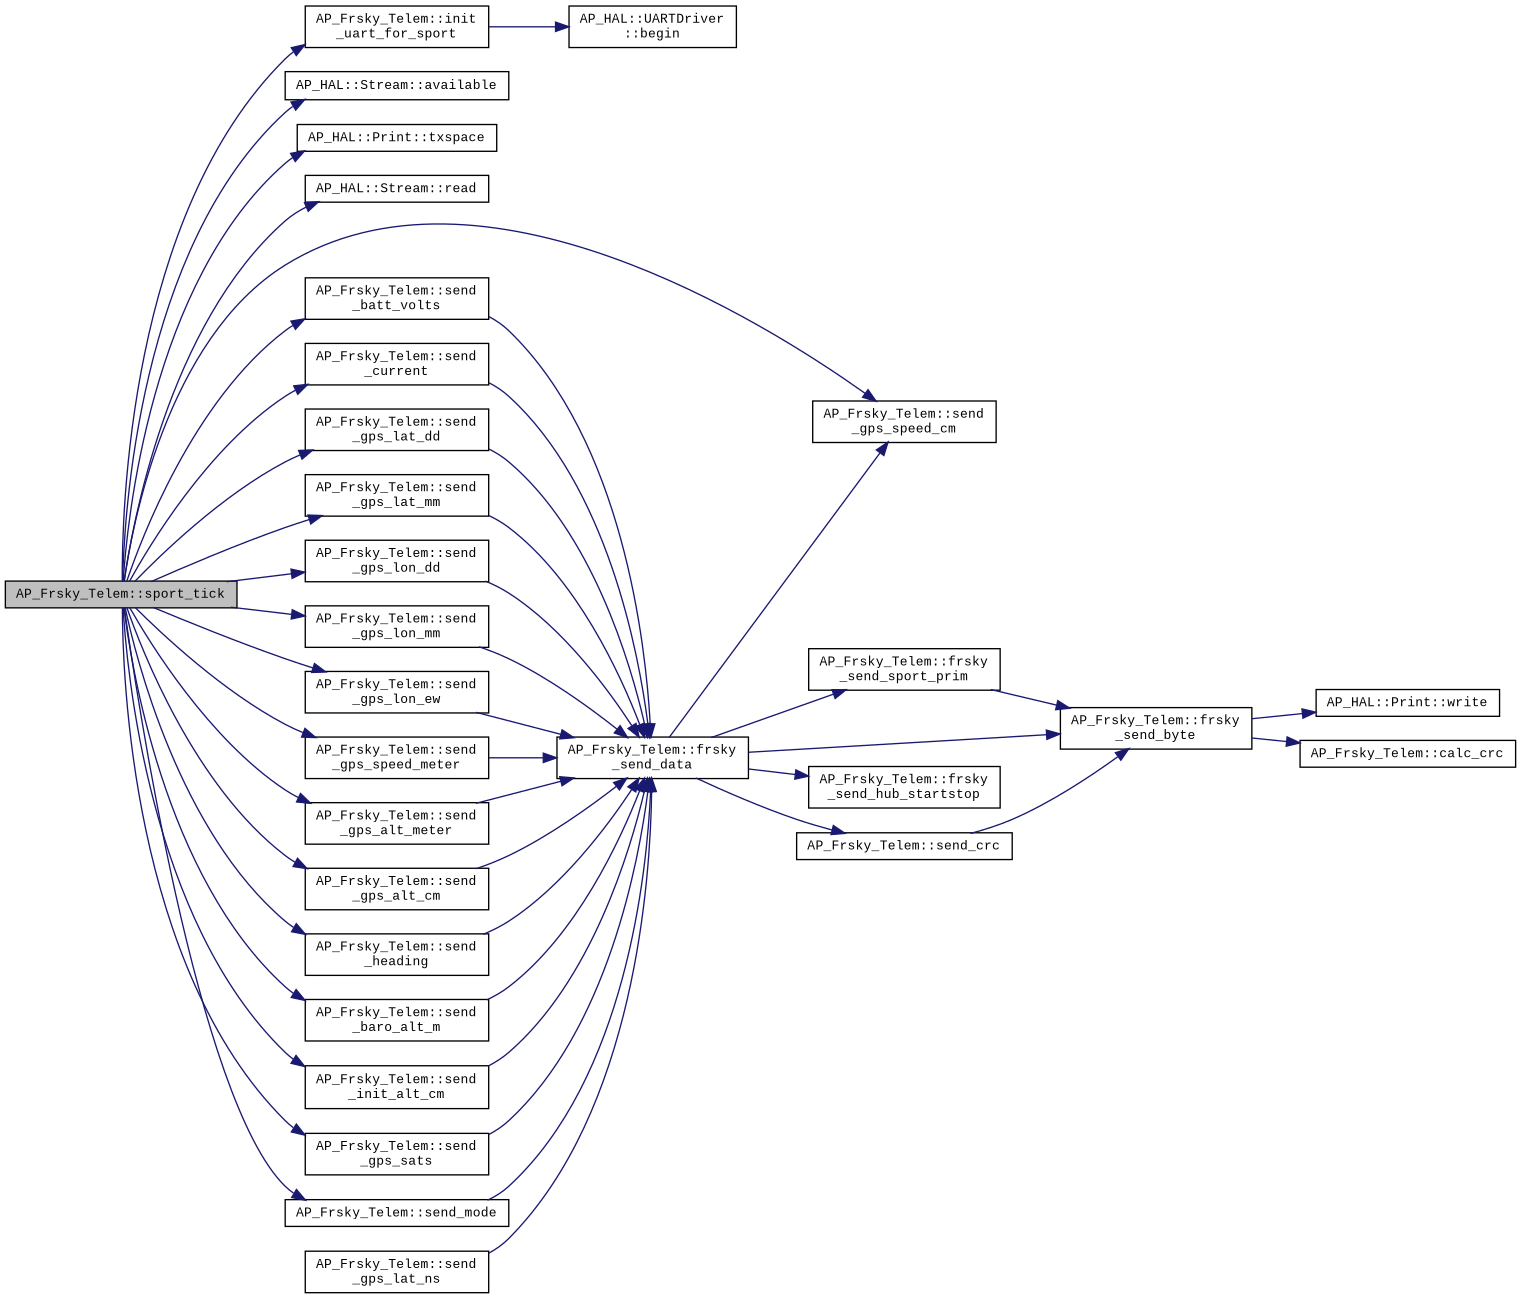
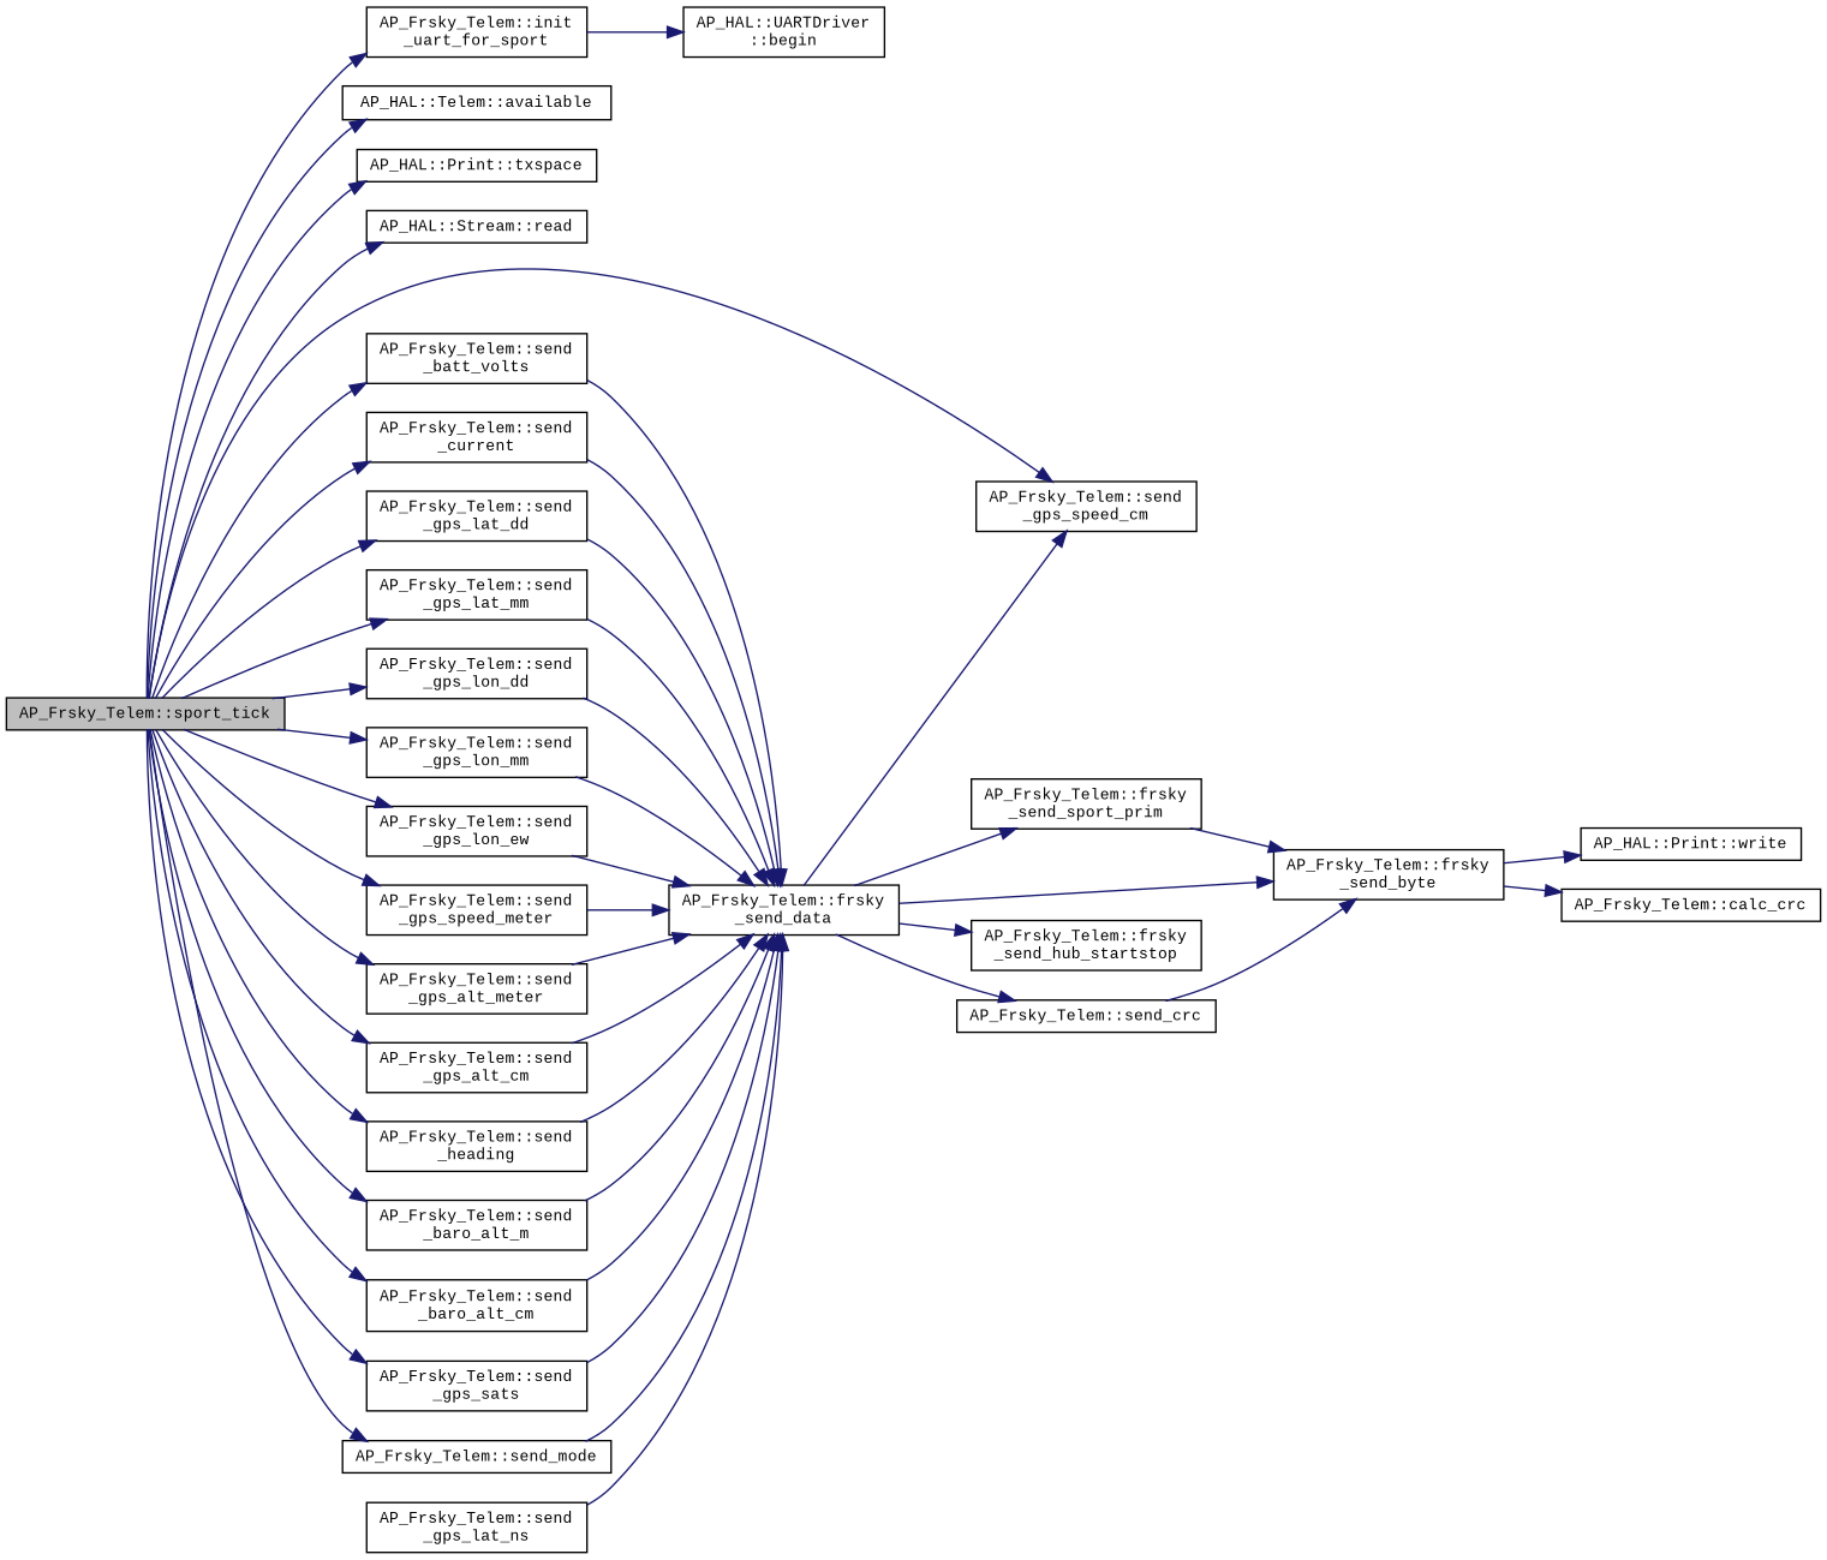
  digraph {
    fontname="Liberation Mono"
    rankdir=LR
    node [color=black fillcolor=white fontname="Liberation Mono" fontsize=10 shape=record style=filled]
    edge [color=midnightblue fontname="Liberation Mono" fontsize=10 labelfontname=Helvetica labelfontsize=10 style=solid]
    n1 [fillcolor=grey75 fontcolor=black height=0.2 label="AP_Frsky_Telem::sport_tick" width=0.4]
    n2 [height=0.2 label="AP_Frsky_Telem::init\l_uart_for_sport" width=0.4]
-   n3 [height=0.2 label="AP_HAL::Stream::available" width=0.4]
+   n3 [height=0.2 label="AP_HAL::Telem::available" width=0.4]
    n4 [height=0.2 label="AP_HAL::Print::txspace" width=0.4]
    n5 [height=0.2 label="AP_HAL::Stream::read" width=0.4]
    n6 [height=0.2 label="AP_Frsky_Telem::send\l_batt_volts" width=0.4]
    n7 [height=0.2 label="AP_Frsky_Telem::send\l_current" width=0.4]
    n8 [height=0.2 label="AP_Frsky_Telem::send\l_gps_lat_dd" width=0.4]
    n9 [height=0.2 label="AP_Frsky_Telem::send\l_gps_lat_mm" width=0.4]
    n10 [height=0.2 label="AP_Frsky_Telem::send\l_gps_lon_dd" width=0.4]
    n11 [height=0.2 label="AP_Frsky_Telem::send\l_gps_lon_mm" width=0.4]
    n12 [height=0.2 label="AP_Frsky_Telem::send\l_gps_lon_ew" width=0.4]
    n13 [height=0.2 label="AP_Frsky_Telem::send\l_gps_speed_meter" width=0.4]
    n14 [height=0.2 label="AP_Frsky_Telem::send\l_gps_speed_cm" width=0.4]
    n15 [height=0.2 label="AP_Frsky_Telem::send\l_gps_alt_meter" width=0.4]
    n16 [height=0.2 label="AP_Frsky_Telem::send\l_gps_alt_cm" width=0.4]
    n17 [height=0.2 label="AP_Frsky_Telem::send\l_heading" width=0.4]
    n18 [height=0.2 label="AP_Frsky_Telem::send\l_baro_alt_m" width=0.4]
-   n19 [height=0.2 label="AP_Frsky_Telem::send\l_init_alt_cm" width=0.4]
+   n19 [height=0.2 label="AP_Frsky_Telem::send\l_baro_alt_cm" width=0.4]
    n20 [height=0.2 label="AP_Frsky_Telem::send\l_gps_sats" width=0.4]
    n21 [height=0.2 label="AP_Frsky_Telem::send_mode" width=0.4]
    n22 [height=0.2 label="AP_HAL::UARTDriver\l::begin" width=0.4]
    n23 [height=0.2 label="AP_Frsky_Telem::frsky\l_send_data" width=0.4]
    n24 [height=0.2 label="AP_Frsky_Telem::send\l_gps_lat_ns" width=0.4]
    n25 [height=0.2 label="AP_Frsky_Telem::frsky\l_send_sport_prim" width=0.4]
    n26 [height=0.2 label="AP_Frsky_Telem::frsky\l_send_byte" width=0.4]
    n27 [height=0.2 label="AP_Frsky_Telem::frsky\l_send_hub_startstop" width=0.4]
    n28 [height=0.2 label="AP_Frsky_Telem::send_crc" width=0.4]
    n29 [height=0.2 label="AP_HAL::Print::write" width=0.4]
    n30 [height=0.2 label="AP_Frsky_Telem::calc_crc" width=0.4]
    n1 -> n2
    n1 -> n3
    n1 -> n4
    n1 -> n5
    n1 -> n6
    n1 -> n7
    n1 -> n8
    n1 -> n9
    n1 -> n10
    n1 -> n11
    n1 -> n12
    n1 -> n13
    n1 -> n14
    n1 -> n15
    n1 -> n16
    n1 -> n17
    n1 -> n18
    n1 -> n19
    n1 -> n20
    n1 -> n21
    n2 -> n22
    n6 -> n23
    n7 -> n23
    n8 -> n23
    n9 -> n23
    n10 -> n23
    n11 -> n23
    n12 -> n23
    n13 -> n23
    n15 -> n23
    n16 -> n23
    n17 -> n23
    n18 -> n23
    n19 -> n23
    n20 -> n23
    n21 -> n23
    n23 -> n14
    n23 -> n25
    n23 -> n26
    n23 -> n27
    n23 -> n28
    n24 -> n23
    n25 -> n26
    n26 -> n29
    n26 -> n30
    n28 -> n26
  }
